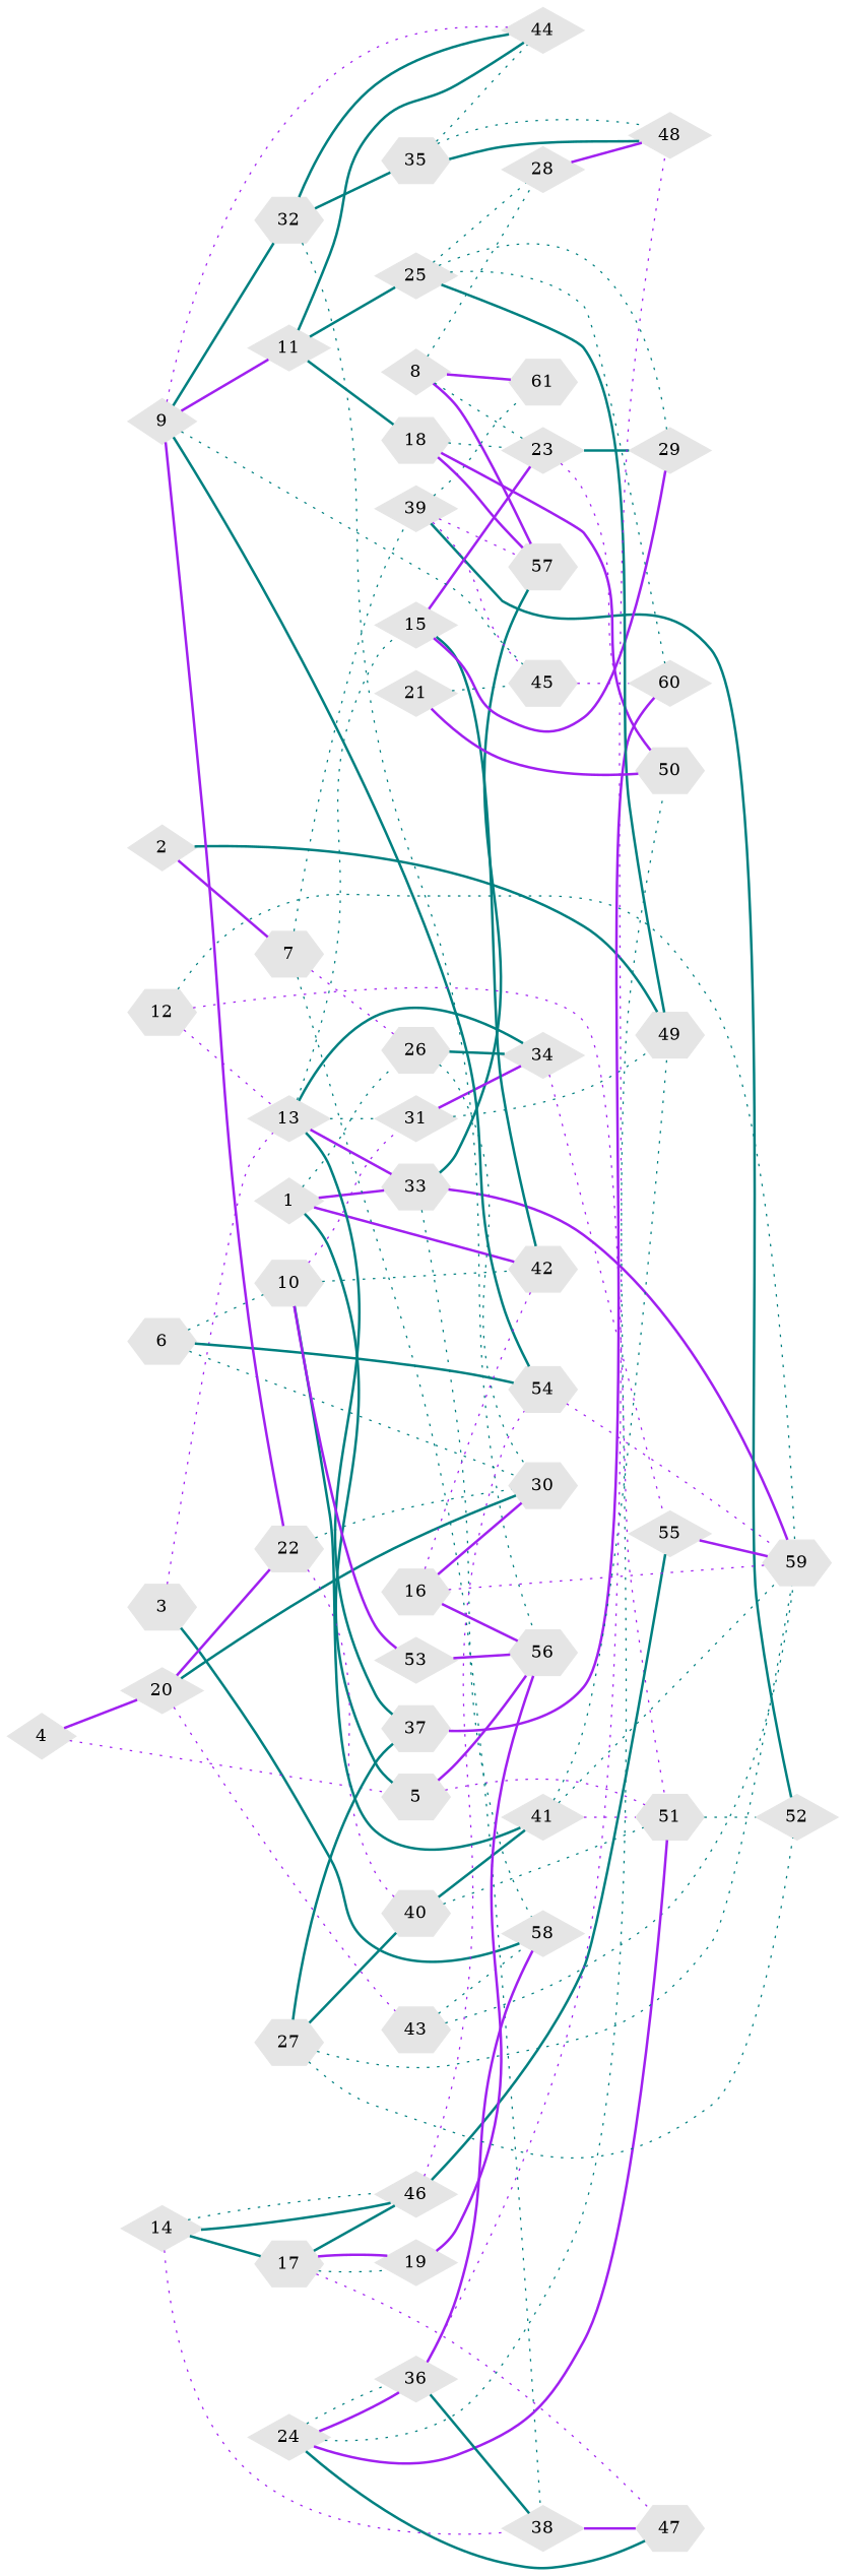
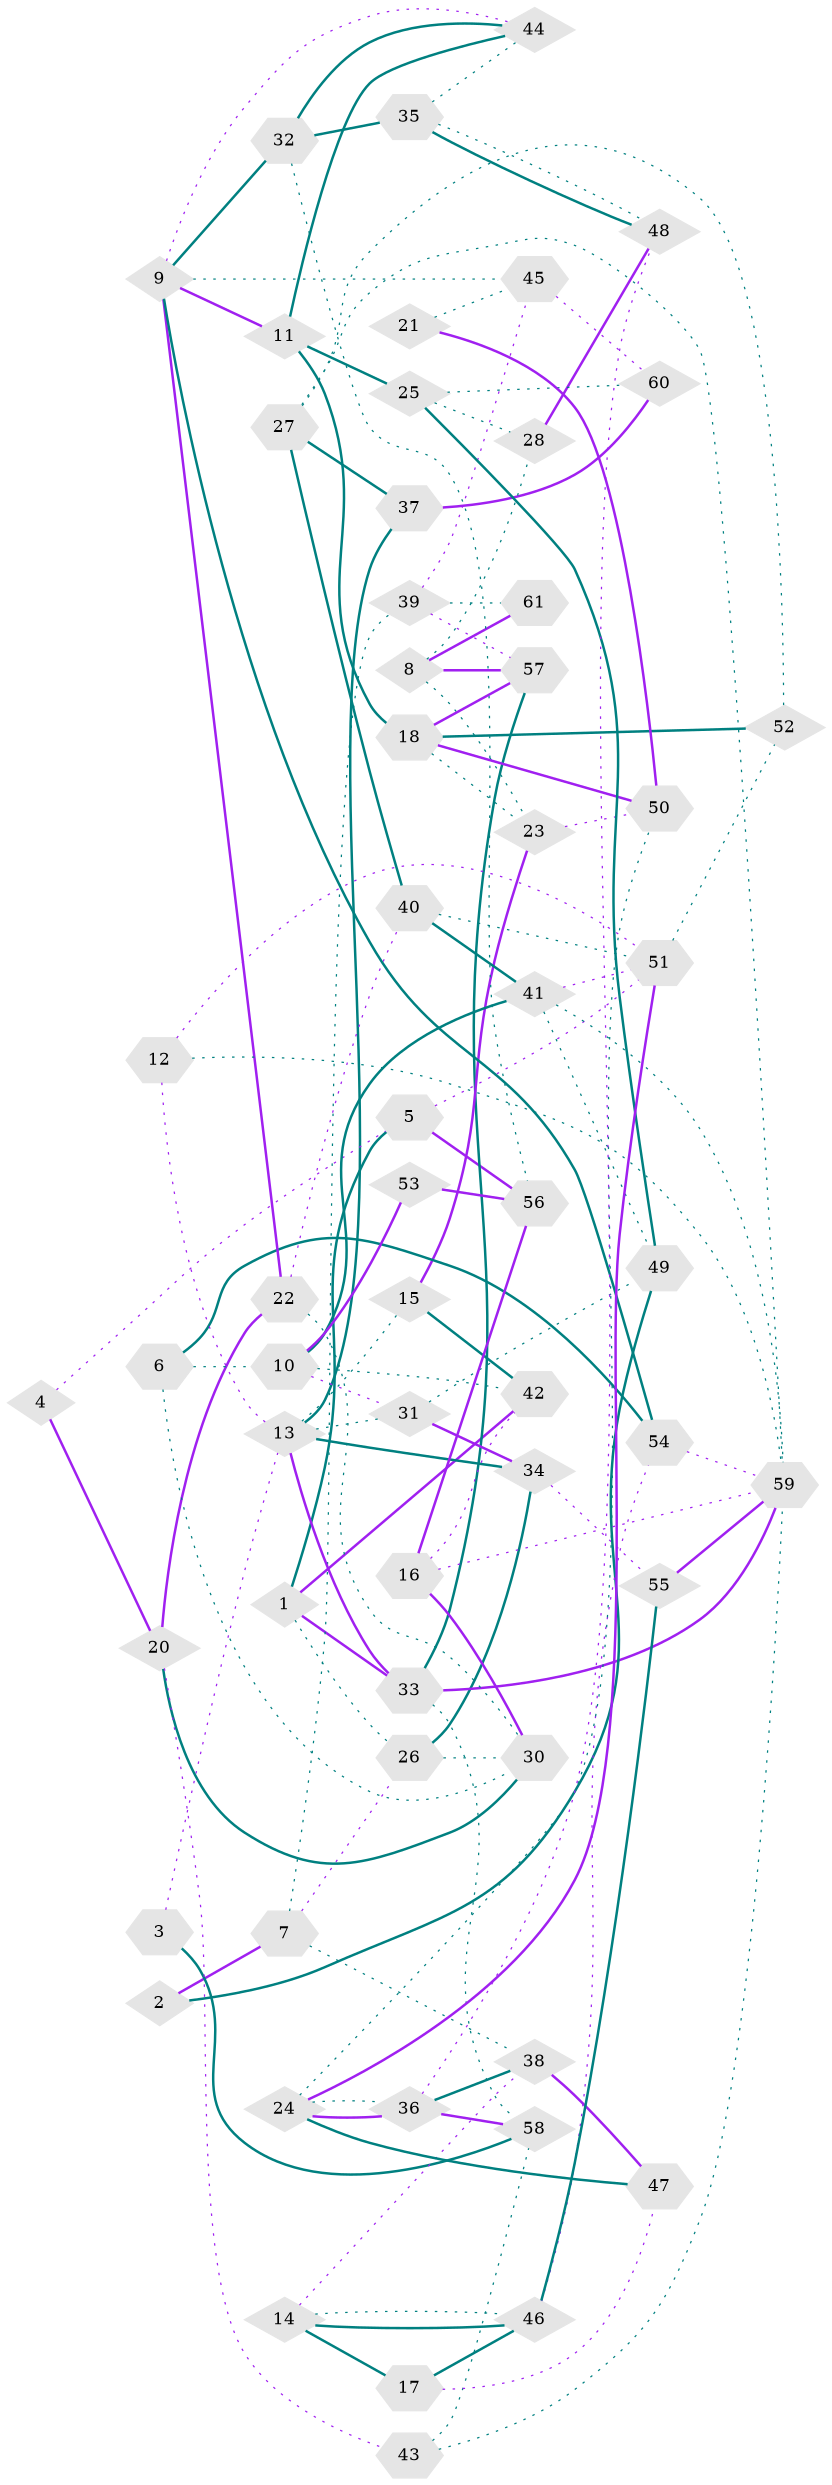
  graph {
    rankdir=LR
    node [color=gray90 shape=diamond style=filled]
    edge [color=teal style=bold]
    5 [shape=hexagon]
    1
    26 [shape=hexagon]
    33 [shape=hexagon]
    42 [shape=hexagon]
    51 [shape=hexagon]
    56 [shape=hexagon]
    30 [shape=hexagon]
    34
    58
    57 [shape=hexagon]
    59 [shape=hexagon]
    7 [shape=hexagon]
    2
    49 [shape=hexagon]
    38
    39
    3 [shape=hexagon]
    13
    31
    15
    37 [shape=hexagon]
    4
    20
    22 [shape=hexagon]
    43 [shape=hexagon]
    52
    6 [shape=hexagon]
    10 [shape=hexagon]
    54 [shape=hexagon]
    41
    53
    47 [shape=hexagon]
    61 [shape=hexagon]
    45 [shape=hexagon]
    8
    23
    28
-   29
    50 [shape=hexagon]
    48
    9
    11
    32 [shape=hexagon]
    44
    18 [shape=hexagon]
    25
    40 [shape=hexagon]
    35 [shape=hexagon]
    60
    12 [shape=hexagon]
    55
    14
    17 [shape=hexagon]
    46
-   19
    16 [shape=hexagon]
    21
    24
    36
    27 [shape=hexagon]
    5 -- 51 [color=purple style=dotted]
    5 -- 56 [color=purple]
    1 -- 5
    1 -- 26 [style=dotted]
    1 -- 33 [color=purple]
    1 -- 42 [color=purple]
    26 -- 30 [style=dotted]
    26 -- 34
    33 -- 58 [style=dotted]
    33 -- 57
    33 -- 59 [color=purple]
    51 -- 52 [style=dotted]
    34 -- 55 [color=purple style=dotted]
    7 -- 26 [color=purple style=dotted]
    7 -- 38 [style=dotted]
    7 -- 39 [style=dotted]
    2 -- 7 [color=purple]
    2 -- 49
    38 -- 47 [color=purple]
    39 -- 57 [color=purple style=dotted]
-   39 -- 52
+   18 -- 52
    39 -- 61 [style=dotted]
    39 -- 45 [color=purple style=dotted]
    3 -- 58
    3 -- 13 [color=purple style=dotted]
    13 -- 33 [color=purple]
    13 -- 34
    13 -- 31 [style=dotted]
    13 -- 15 [style=dotted]
    13 -- 37
    31 -- 34 [color=purple]
    31 -- 49 [style=dotted]
    15 -- 42
    15 -- 23 [color=purple]
-   15 -- 29 [color=purple]
    37 -- 60 [color=purple]
    4 -- 5 [color=purple style=dotted]
    4 -- 20 [color=purple]
    20 -- 30
    20 -- 22 [color=purple]
    20 -- 43 [color=purple style=dotted]
    22 -- 30 [style=dotted]
    22 -- 40 [color=purple style=dotted]
    43 -- 58 [style=dotted]
    43 -- 59 [style=dotted]
    6 -- 30 [style=dotted]
    6 -- 10 [style=dotted]
    6 -- 54
    10 -- 42 [style=dotted]
    10 -- 31 [color=purple style=dotted]
    10 -- 41
    10 -- 53 [color=purple]
    54 -- 59 [color=purple style=dotted]
    41 -- 51 [color=purple style=dotted]
    41 -- 59 [style=dotted]
    41 -- 49 [style=dotted]
    53 -- 56 [color=purple]
    45 -- 60 [color=purple style=dotted]
    8 -- 57 [color=purple]
    8 -- 61 [color=purple]
    8 -- 23 [style=dotted]
    8 -- 28 [style=dotted]
-   23 -- 29
    23 -- 50 [color=purple style=dotted]
    28 -- 48 [color=purple]
    9 -- 22 [color=purple]
    9 -- 54
    9 -- 45 [style=dotted]
    9 -- 11 [color=purple]
    9 -- 32
    9 -- 44 [color=purple style=dotted]
    11 -- 44
    11 -- 18
    11 -- 25
    32 -- 56 [style=dotted]
    32 -- 44
    32 -- 35
    18 -- 57 [color=purple]
    18 -- 23 [style=dotted]
    18 -- 50 [color=purple]
    25 -- 49
    25 -- 28 [style=dotted]
-   25 -- 29 [style=dotted]
    25 -- 60 [style=dotted]
    40 -- 51 [style=dotted]
    40 -- 41
    35 -- 48
    35 -- 48 [style=dotted]
    35 -- 44 [style=dotted]
    12 -- 51 [color=purple style=dotted]
    12 -- 59 [style=dotted]
    12 -- 13 [color=purple style=dotted]
    55 -- 59 [color=purple]
    14 -- 38 [color=purple style=dotted]
    14 -- 17
    14 -- 46
    14 -- 46 [style=dotted]
    17 -- 47 [color=purple style=dotted]
    17 -- 46
-   17 -- 19 [style=dotted]
-   17 -- 19 [color=purple]
    46 -- 54 [color=purple style=dotted]
    46 -- 55
-   19 -- 56 [color=purple]
    16 -- 42 [color=purple style=dotted]
    16 -- 56 [color=purple]
    16 -- 30 [color=purple]
    16 -- 59 [color=purple style=dotted]
    21 -- 45 [style=dotted]
    21 -- 50 [color=purple]
    24 -- 51 [color=purple]
    24 -- 47
    24 -- 50 [style=dotted]
    24 -- 36 [color=purple]
    24 -- 36 [style=dotted]
    36 -- 58 [color=purple]
    36 -- 38
    36 -- 48 [color=purple style=dotted]
    27 -- 59 [style=dotted]
    27 -- 37
    27 -- 52 [style=dotted]
    27 -- 40
  }
